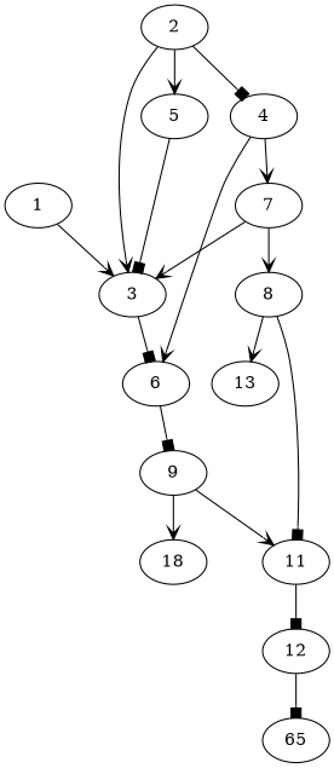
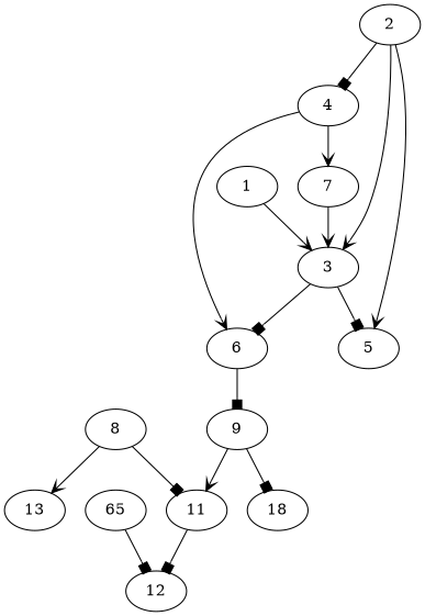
  digraph {
    node [alpha=0.09]
    edge [arrowhead=vee]
    1 [alpha=0.16 expect_size=11284480]
    3 [expect_size=36619264]
    5 [alpha=0.04 expect_size=48169984]
    6 [alpha=0.08 expect_size=5587968]
    4 [alpha=0.13 expect_size=6737920]
    7 [alpha=0.14 expect_size=34719744]
    9 [alpha=0.11 expect_size=9233408]
    8 [alpha=0.20 expect_size=43512832]
    2 [alpha=0.19 expect_size=15536128]
    11 [expect_size=40698880]
    n11 [alpha=0.08 expect_size=21473280 label=18]
    13 [alpha=0.01 expect_size=27779072]
    12 [alpha=0.11 expect_size=31271936]
    n14 [alpha=0.04 expect_size=31275008 label=65]
    1 -> 3
-   5 -> 3 [arrowhead=box]
+   3 -> 5 [arrowhead=box]
    3 -> 6 [arrowhead=box]
    6 -> 9 [arrowhead=box]
    4 -> 6
    4 -> 7
    7 -> 3
-   7 -> 8
    9 -> 11
-   9 -> n11
+   9 -> n11 [arrowhead=box]
    8 -> 11 [arrowhead=box]
    8 -> 13
    2 -> 3
    2 -> 5
    2 -> 4 [arrowhead=box]
    11 -> 12 [arrowhead=box]
-   12 -> n14 [arrowhead=box]
+   n14 -> 12 [arrowhead=box]
  }
